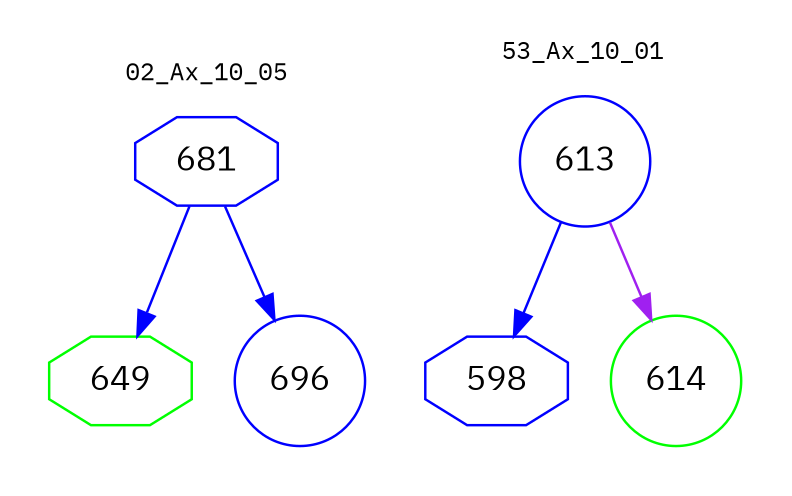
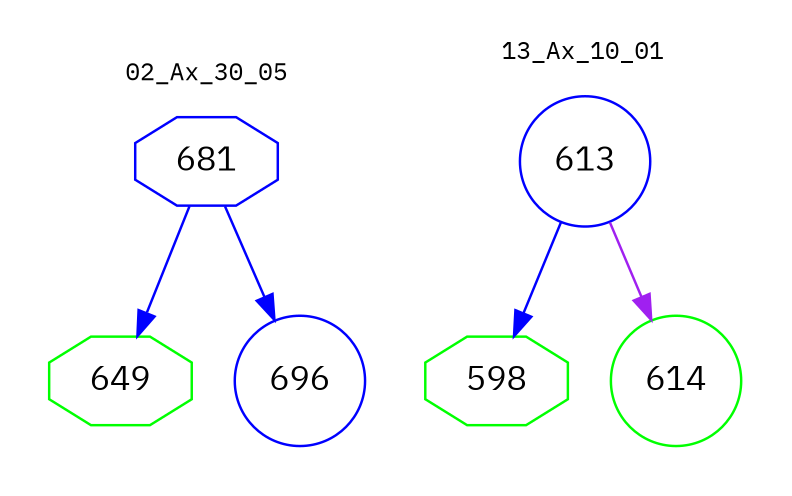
  digraph {
    fontname="IBM Plex Mono"
    node [color=blue fontname="IBM Plex Mono" shape=octagon]
    edge [color=blue fontname="IBM Plex Mono"]
    n1 [label=681]
    n2 [color=green label=649]
    n3 [label=696 shape=circle]
    n4 [label=613 shape=circle]
-   n5 [label=598]
+   n5 [color=green label=598]
    n6 [color=green label=614 shape=circle]
    subgraph cluster_1 {
      color=white
      fontsize=10
-     label="02_Ax_10_05"
+     label="02_Ax_30_05"
      n1
      n2
      n3
    }
    subgraph cluster_2 {
      color=white
      fontsize=10
-     label="53_Ax_10_01"
+     label="13_Ax_10_01"
      n4
      n5
      n6
    }
    n1 -> n2
    n1 -> n3
    n4 -> n5
    n4 -> n6 [color=purple]
  }
